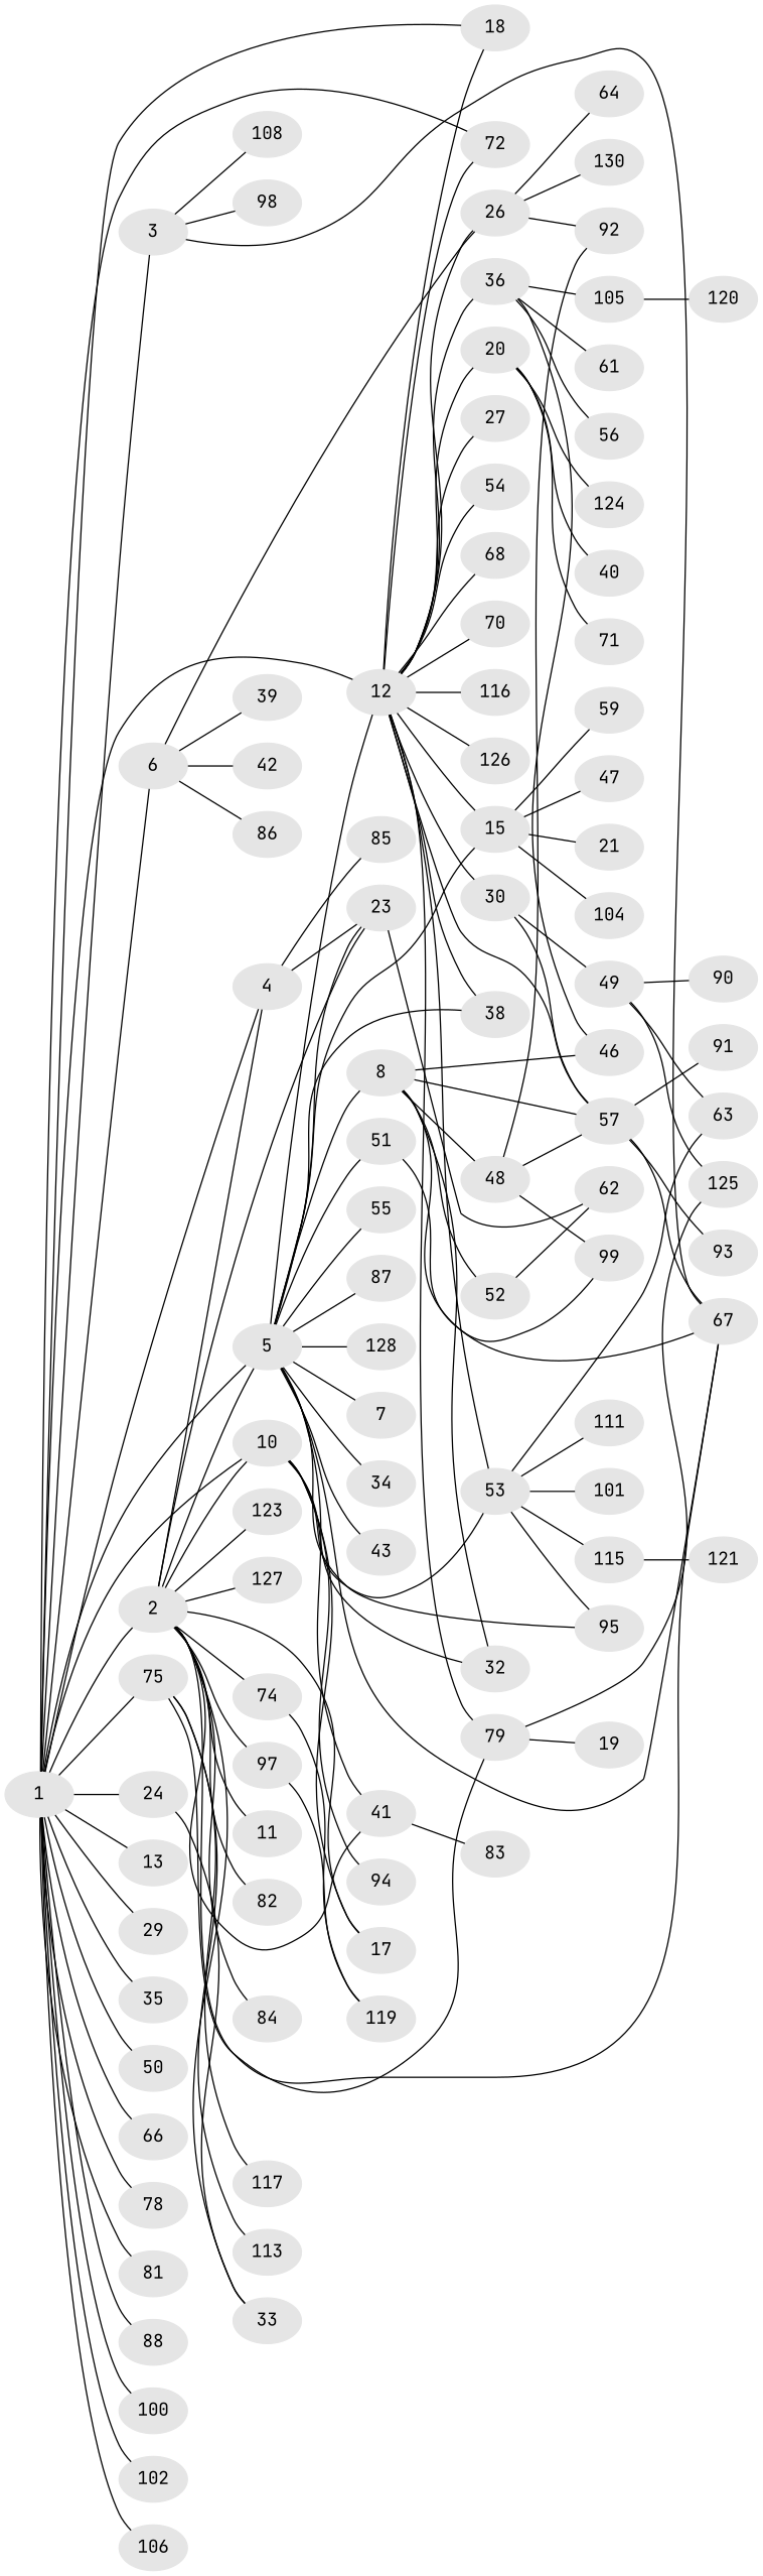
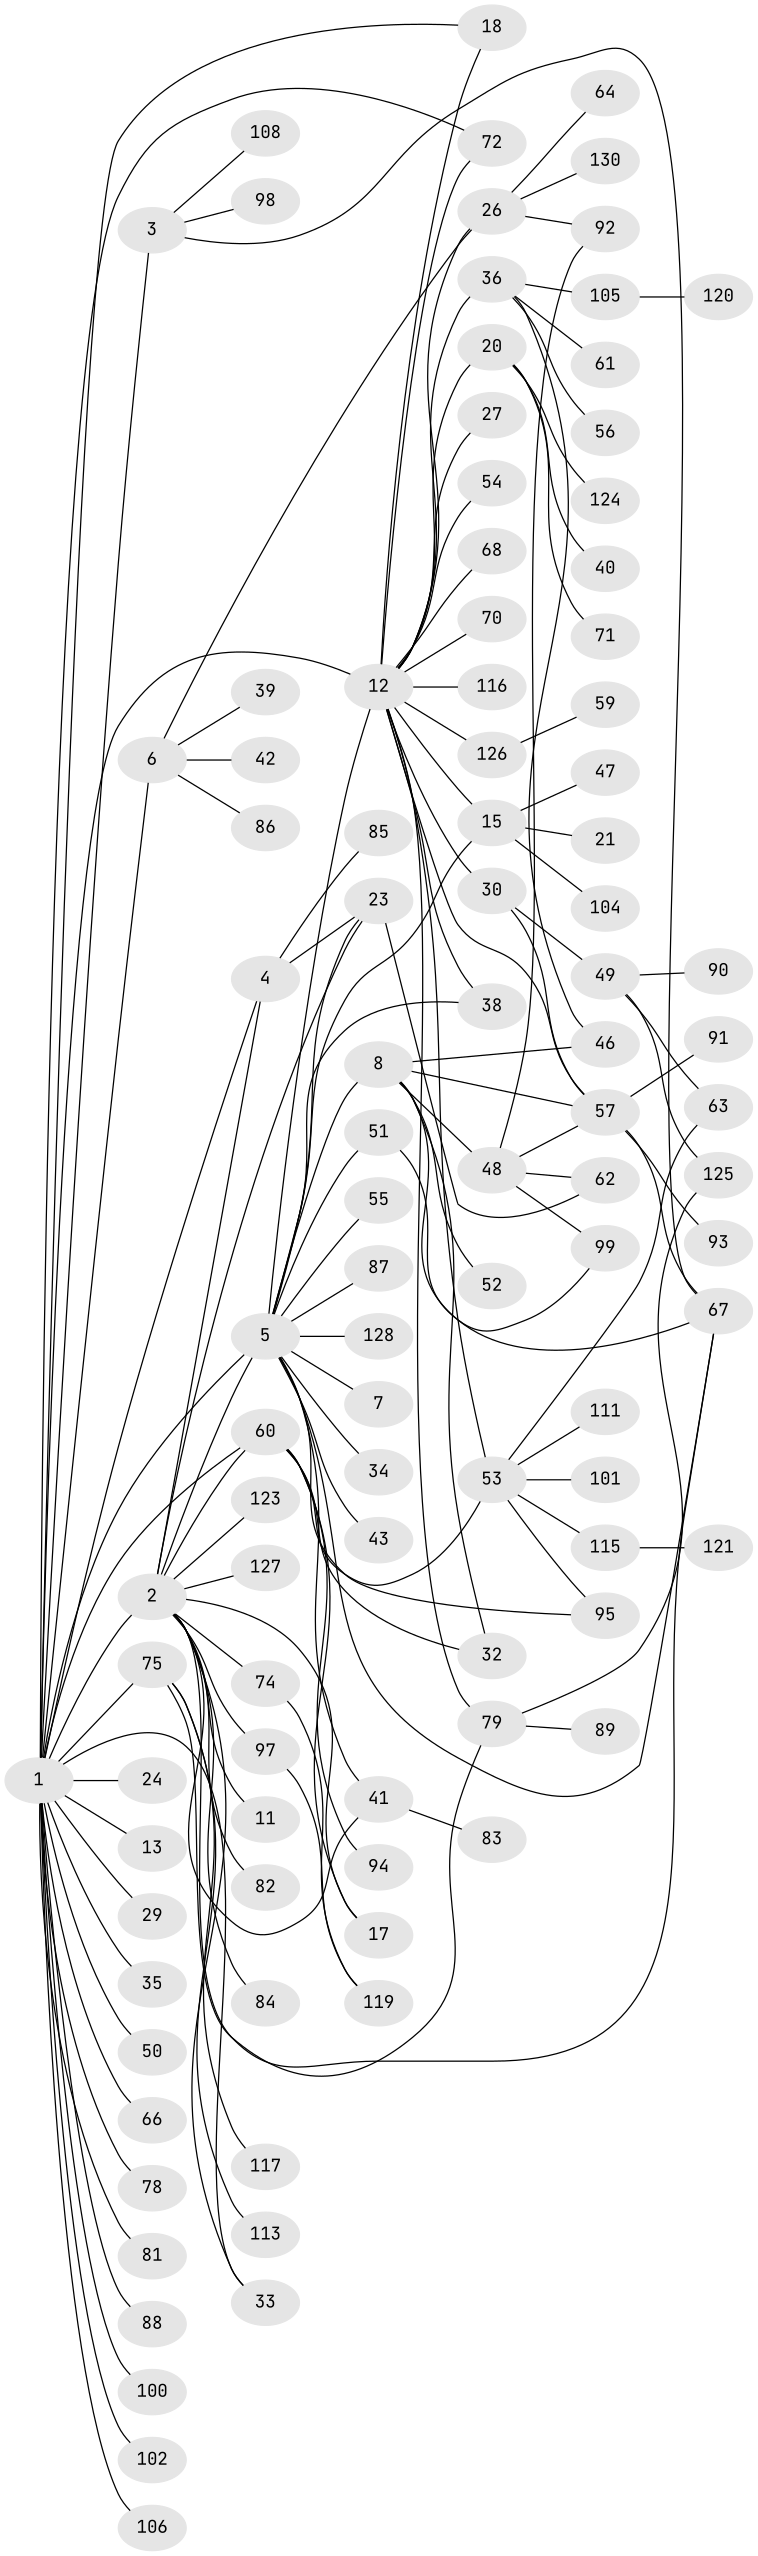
  graph {
    fontname="JetBrains Mono"
    rankdir=LR
    node [color=gray90 fontname="JetBrains Mono" style=filled]
    edge [fontname="JetBrains Mono"]
    1 [super="+65"]
    2 [super="+28"]
    3 [super="+25"]
    4 [super="+76"]
    5 [super="+31"]
    6 [super="+58"]
-   10 [super="+19"]
+   10 [super="+19" label=60]
    12 [super="+16"]
    13 [super="+103"]
    18
    24
    29
    33
    35
    50
    66
    72 [super="+114"]
    75
    78
    81
    88
    100
    102
    106
    11
    17
    23
    41 [super="+129"]
    67 [super="+69"]
    74
    82 [super="+107"]
    84
    97
    123
    127
    98
    108
    85
    7
    8 [super="+14"]
    15 [super="+44"]
    34
    38 [super="+122"]
    43
    51
    55
    87
    95 [super="+96"]
    128
    26 [super="+109"]
    39
    42
    86
    32
    53 [super="+60"]
    94
    57 [super="+77"]
    20 [super="+22"]
    27
    30 [super="+118"]
    36 [super="+45"]
    54
    68
    70 [super="+73"]
    79 [super="+110"]
    116
    126
    113
    117
    62
    83
    119
    46
    48 [super="+112"]
    52
    21 [super="+37"]
    47
    59
    104
    99
    64
    92
    130
    91
    93
    63
    101
    111
    115
    40
    71
    124
    49 [super="+80"]
    56
    61
    105
    125
-   89 [label=19]
+   89
    90
    120
    121
    1 -- 2
    1 -- 3
    1 -- 4
    1 -- 5
    1 -- 6
    1 -- 10
    1 -- 12
    1 -- 13
    1 -- 18
    1 -- 24
    1 -- 29
-   24 -- 33
+   1 -- 33
    1 -- 35
    1 -- 50
    1 -- 66
    1 -- 72
    1 -- 75
    1 -- 78
    1 -- 81
    1 -- 88
    1 -- 100
    1 -- 102
    1 -- 106
    2 -- 4
    2 -- 5
    2 -- 10
    2 -- 33
    2 -- 11
    2 -- 17
    2 -- 23
    2 -- 41
    2 -- 67
    2 -- 74
    2 -- 82
    2 -- 84
    2 -- 97
    2 -- 123
    2 -- 127
    3 -- 67
    3 -- 98
    3 -- 108
    4 -- 23
    4 -- 85
    5 -- 12
    5 -- 23
    5 -- 41
    5 -- 67
    5 -- 7
    5 -- 8
    5 -- 15
    5 -- 34
    5 -- 38
    5 -- 43
    5 -- 51
    5 -- 55
    5 -- 87
    5 -- 95
    5 -- 128
    6 -- 26
    6 -- 39
    6 -- 42
    6 -- 86
    10 -- 17
    10 -- 32
    10 -- 53
    10 -- 94
    12 -- 18
    12 -- 72
    12 -- 15
    12 -- 38
    12 -- 26
    12 -- 53
    12 -- 57
    12 -- 20
    12 -- 27
    12 -- 30
    12 -- 36
    12 -- 54
    12 -- 68
    12 -- 70
    12 -- 79
    12 -- 116
    12 -- 126
    75 -- 79
    75 -- 113
    75 -- 117
    23 -- 62
    41 -- 83
    74 -- 119
    97 -- 119
    8 -- 67
    8 -- 32
    8 -- 57
    8 -- 46
    8 -- 48
    8 -- 52
    15 -- 21
    15 -- 47
-   15 -- 59
+   126 -- 59
    15 -- 104
    51 -- 99
    26 -- 64
    26 -- 92
    26 -- 130
    53 -- 95
    53 -- 63
    53 -- 101
    53 -- 111
    53 -- 115
    57 -- 67
    57 -- 91
    57 -- 93
    20 -- 40
    20 -- 71
    20 -- 124
    30 -- 57
    30 -- 49
    36 -- 46
    36 -- 56
    36 -- 61
    36 -- 105
    79 -- 125
    79 -- 89
    48 -- 57
-   52 -- 62
+   48 -- 62
    48 -- 99
    48 -- 92
    115 -- 121
    49 -- 63
    49 -- 125
    49 -- 90
    105 -- 120
  }
